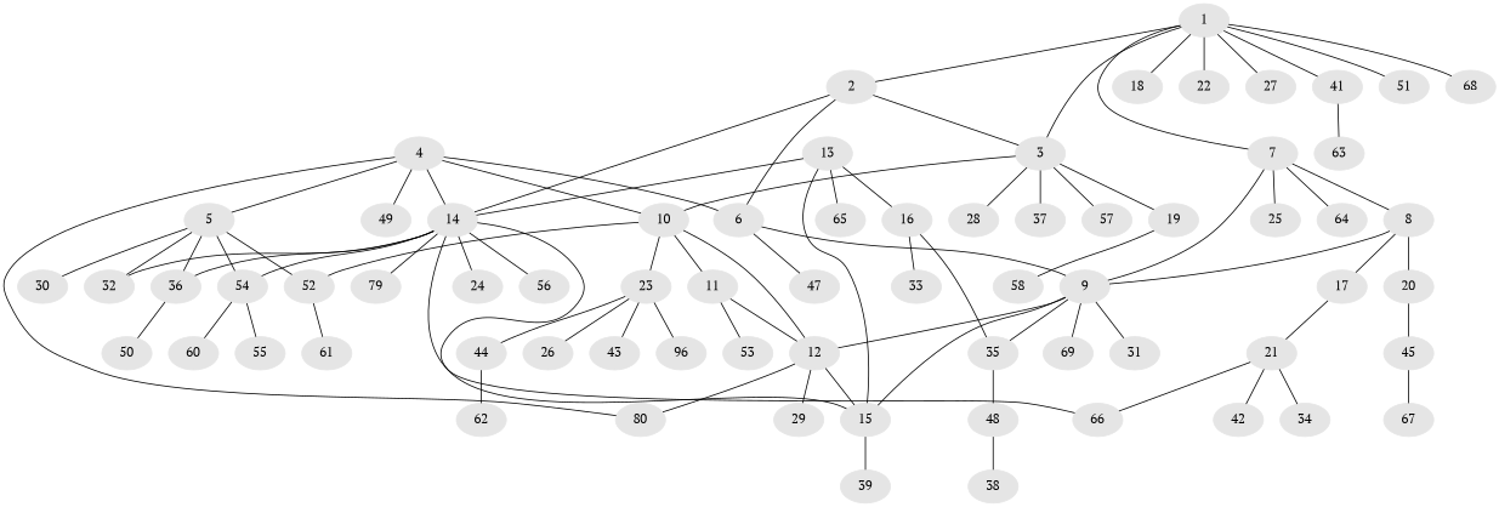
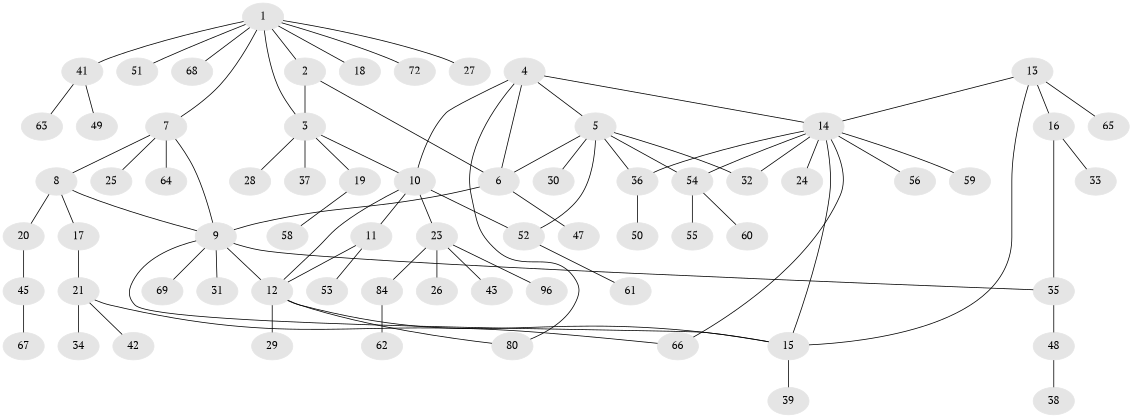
  graph {
    fontname="PT Serif"
    node [color=gray90 fontname="PT Serif" style=filled]
    edge [fontname="PT Serif"]
    1
    2
    3
    7
    18
-   22
+   22 [label=72]
    27
    41
    51
    68
    6
    14
    10
    19
    28
    37
-   57
    9
    8
    25
    64
    63
    47
    32
    36
    54
    15
    24
    56
-   59 [label=79]
+   59
    66
    52
    12
    11
    23
    58
    4
    5
    n39 [label=80]
    49
    30
    50
    61
    55
    60
    31
    35
    69
    17
    20
    21
    45
    29
    39
    48
    53
    26
    43
-   44
+   44 [label=84]
    n60 [label=96]
    13
    16
    65
    33
    34
    42
    67
    62
    38
    1 -- 2
    1 -- 3
    1 -- 7
    1 -- 18
    1 -- 22
    1 -- 27
    1 -- 41
    1 -- 51
    1 -- 68
    2 -- 3
    2 -- 6
-   2 -- 14
    3 -- 10
    3 -- 19
    3 -- 28
    3 -- 37
-   3 -- 57
    7 -- 9
    7 -- 8
    7 -- 25
    7 -- 64
    41 -- 63
    6 -- 9
    6 -- 47
    14 -- 32
    14 -- 36
    14 -- 54
    14 -- 15
    14 -- 24
    14 -- 56
    14 -- 59
    14 -- 66
    10 -- 52
    10 -- 12
    10 -- 11
    10 -- 23
    19 -- 58
    9 -- 15
    9 -- 12
    9 -- 31
    9 -- 35
    9 -- 69
    8 -- 9
    8 -- 17
    8 -- 20
    36 -- 50
    54 -- 55
    54 -- 60
    15 -- 39
    52 -- 61
    12 -- 15
    12 -- n39
    12 -- 29
    11 -- 12
    11 -- 53
    23 -- 26
    23 -- 43
    23 -- 44
    23 -- n60
    4 -- 6
    4 -- 14
    4 -- 10
    4 -- 5
    4 -- n39
-   4 -- 49
+   41 -- 49
+   5 -- 6
    5 -- 32
    5 -- 36
    5 -- 54
    5 -- 52
    5 -- 30
    35 -- 48
    17 -- 21
    20 -- 45
    21 -- 66
    21 -- 34
    21 -- 42
    45 -- 67
    48 -- 38
    44 -- 62
    13 -- 14
    13 -- 15
    13 -- 16
    13 -- 65
    16 -- 35
    16 -- 33
  }
